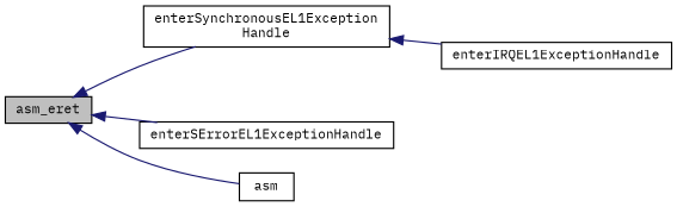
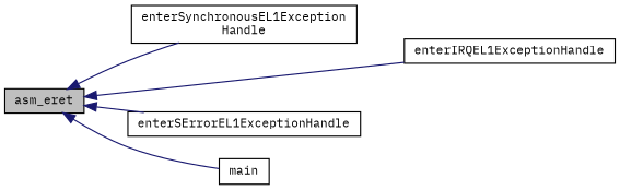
  digraph {
    fontname="IBM Plex Mono"
    rankdir=LR
    node [color=black fillcolor=white fontname="IBM Plex Mono" fontsize=10 shape=record style=filled]
    edge [color=midnightblue dir=back fontname="IBM Plex Mono" fontsize=10 labelfontname=Helvetica labelfontsize=10 style=solid]
    n1 [fillcolor=grey75 fontcolor=black height=0.2 label=asm_eret width=0.4]
    n2 [height=0.2 label="enterSynchronousEL1Exception\lHandle" width=0.4]
    n3 [height=0.2 label=enterIRQEL1ExceptionHandle width=0.4]
    n4 [height=0.2 label=enterSErrorEL1ExceptionHandle width=0.4]
-   n5 [height=0.2 label=asm width=0.4]
+   n5 [height=0.2 label=main width=0.4]
    n1 -> n2
-   n2 -> n3
+   n1 -> n3
    n1 -> n4
    n1 -> n5
  }
